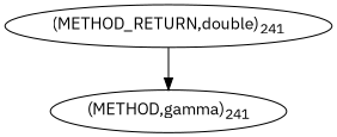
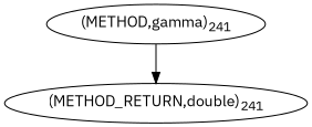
  digraph {
    fontname="IBM Plex Sans"
    node [fontname="IBM Plex Sans"]
    n1 [label=<(METHOD,gamma)<SUB>241</SUB>>]
    n2 [label=<(METHOD_RETURN,double)<SUB>241</SUB>>]
-   n2 -> n1 [fontname="IBM Plex Sans"]
+   n1 -> n2 [fontname="IBM Plex Sans"]
  }
